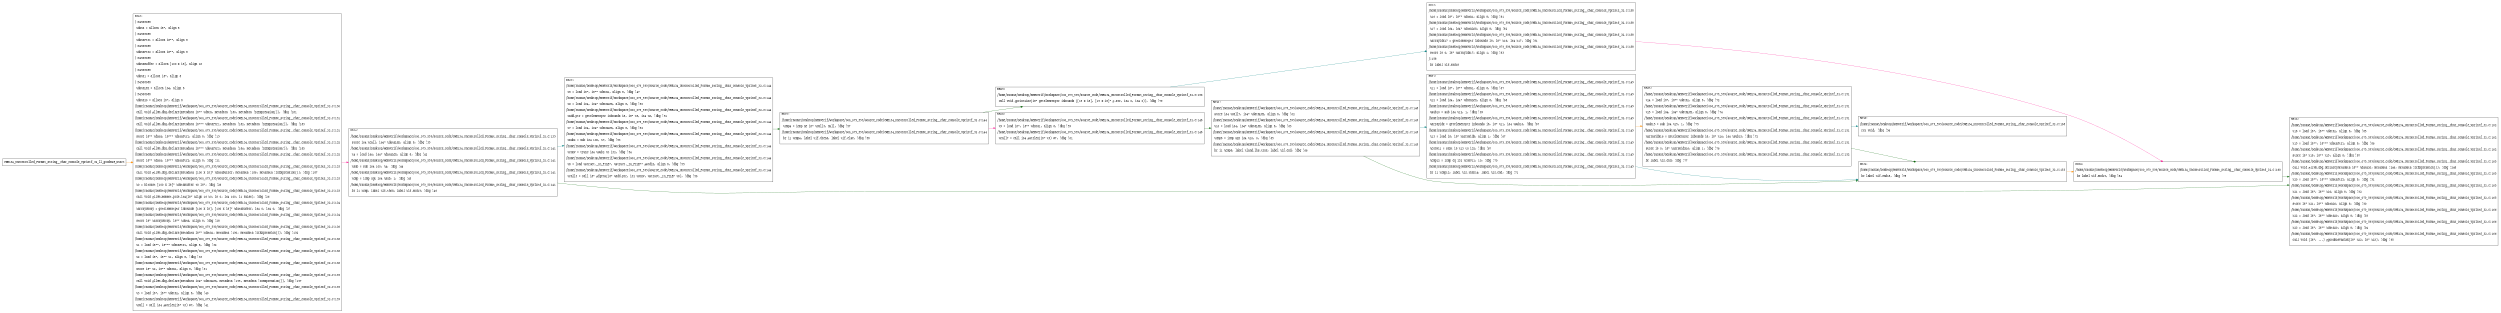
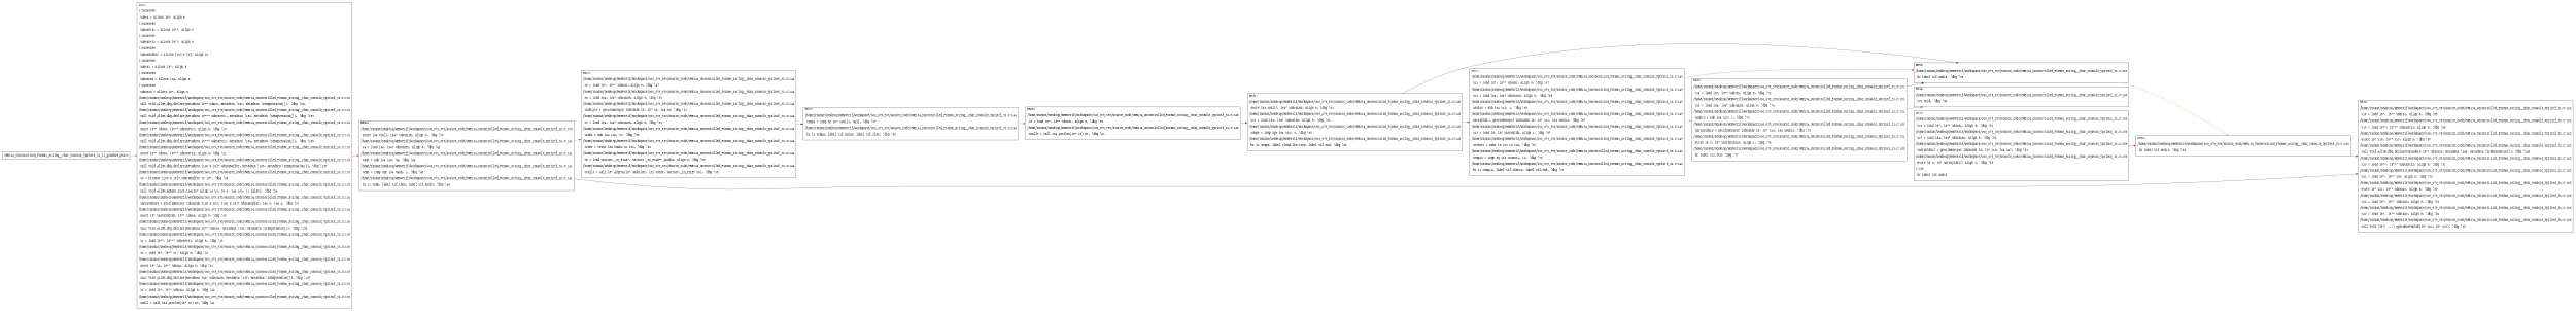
  digraph {
    fontname="Courier Prime"
    rankdir=LR
    node [fontname="Courier Prime" shape=record]
    edge [arrowhead=normal color=darkgreen fontname="Courier Prime"]
    n1 [label="{CWE134_Uncontrolled_Format_String__char_console_vprintf_32_ll_goodB2G_start}"]
    n2 [label="{BB23:\l\l/:94568088\l\n  %data = alloca i8*, align 8\l\n/:94568088\l\n  %dataPtr1 = alloca i8**, align 8\l\n/:94568088\l\n  %dataPtr2 = alloca i8**, align 8\l\n/:94568088\l\n  %dataBuffer = alloca [100 x i8], align 16\l\n/:94568088\l\n  %data1 = alloca i8*, align 8\l\n/:94568088\l\n  %dataLen = alloca i64, align 8\l\n/:94568088\l\n  %data20 = alloca i8*, align 8\l\n/home/raoxue/Desktop/MemVerif/workspace/000_079_599/source_code/CWE134_Uncontrolled_Format_String__char_console_vprintf_32.c:130\l\n  call void @llvm.dbg.declare(metadata i8** %data, metadata !180, metadata !DIExpression()), !dbg !181\l\n/home/raoxue/Desktop/MemVerif/workspace/000_079_599/source_code/CWE134_Uncontrolled_Format_String__char_console_vprintf_32.c:131\l\n  call void @llvm.dbg.declare(metadata i8*** %dataPtr1, metadata !182, metadata !DIExpression()), !dbg !183\l\n/home/raoxue/Desktop/MemVerif/workspace/000_079_599/source_code/CWE134_Uncontrolled_Format_String__char_console_vprintf_32.c:131\l\n  store i8** %data, i8*** %dataPtr1, align 8, !dbg !19\l\n/home/raoxue/Desktop/MemVerif/workspace/000_079_599/source_code/CWE134_Uncontrolled_Format_String__char_console_vprintf_32.c:132\l\n  call void @llvm.dbg.declare(metadata i8*** %dataPtr2, metadata !184, metadata !DIExpression()), !dbg !185\l\n/home/raoxue/Desktop/MemVerif/workspace/000_079_599/source_code/CWE134_Uncontrolled_Format_String__char_console_vprintf_32.c:132\l\n  store i8** %data, i8*** %dataPtr2, align 8, !dbg !21\l\n/home/raoxue/Desktop/MemVerif/workspace/000_079_599/source_code/CWE134_Uncontrolled_Format_String__char_console_vprintf_32.c:133\l\n  call void @llvm.dbg.declare(metadata [100 x i8]* %dataBuffer, metadata !186, metadata !DIExpression()), !dbg !187\l\n/home/raoxue/Desktop/MemVerif/workspace/000_079_599/source_code/CWE134_Uncontrolled_Format_String__char_console_vprintf_32.c:133\l\n  %0 = bitcast [100 x i8]* %dataBuffer to i8*, !dbg !26\l\n/home/raoxue/Desktop/MemVerif/workspace/000_079_599/source_code/CWE134_Uncontrolled_Format_String__char_console_vprintf_32.c:133\l\n  call void @llvm.memset.p0i8.i64(i8* align 16 %0, i8 0, i64 100, i1 false), !dbg !26\l\n/home/raoxue/Desktop/MemVerif/workspace/000_079_599/source_code/CWE134_Uncontrolled_Format_String__char_console_vprintf_32.c:134\l\n  %arraydecay = getelementptr inbounds [100 x i8], [100 x i8]* %dataBuffer, i64 0, i64 0, !dbg !27\l\n/home/raoxue/Desktop/MemVerif/workspace/000_079_599/source_code/CWE134_Uncontrolled_Format_String__char_console_vprintf_32.c:134\l\n  store i8* %arraydecay, i8** %data, align 8, !dbg !28\l\n/home/raoxue/Desktop/MemVerif/workspace/000_079_599/source_code/CWE134_Uncontrolled_Format_String__char_console_vprintf_32.c:136\l\n  call void @llvm.dbg.declare(metadata i8** %data1, metadata !190, metadata !DIExpression()), !dbg !192\l\n/home/raoxue/Desktop/MemVerif/workspace/000_079_599/source_code/CWE134_Uncontrolled_Format_String__char_console_vprintf_32.c:136\l\n  %1 = load i8**, i8*** %dataPtr1, align 8, !dbg !32\l\n/home/raoxue/Desktop/MemVerif/workspace/000_079_599/source_code/CWE134_Uncontrolled_Format_String__char_console_vprintf_32.c:136\l\n  %2 = load i8*, i8** %1, align 8, !dbg !33\l\n/home/raoxue/Desktop/MemVerif/workspace/000_079_599/source_code/CWE134_Uncontrolled_Format_String__char_console_vprintf_32.c:136\l\n  store i8* %2, i8** %data1, align 8, !dbg !31\l\n/home/raoxue/Desktop/MemVerif/workspace/000_079_599/source_code/CWE134_Uncontrolled_Format_String__char_console_vprintf_32.c:139\l\n  call void @llvm.dbg.declare(metadata i64* %dataLen, metadata !195, metadata !DIExpression()), !dbg !197\l\n/home/raoxue/Desktop/MemVerif/workspace/000_079_599/source_code/CWE134_Uncontrolled_Format_String__char_console_vprintf_32.c:139\l\n  %3 = load i8*, i8** %data1, align 8, !dbg !40\l\n/home/raoxue/Desktop/MemVerif/workspace/000_079_599/source_code/CWE134_Uncontrolled_Format_String__char_console_vprintf_32.c:139\l\n  %call = call i64 @strlen(i8* %3) #7, !dbg !41\l\n}"]
    n3 [label="{BB24:\l\l/home/raoxue/Desktop/MemVerif/workspace/000_079_599/source_code/CWE134_Uncontrolled_Format_String__char_console_vprintf_32.c:139\l\n  store i64 %call, i64* %dataLen, align 8, !dbg !39\l\n/home/raoxue/Desktop/MemVerif/workspace/000_079_599/source_code/CWE134_Uncontrolled_Format_String__char_console_vprintf_32.c:141\l\n  %4 = load i64, i64* %dataLen, align 8, !dbg !42\l\n/home/raoxue/Desktop/MemVerif/workspace/000_079_599/source_code/CWE134_Uncontrolled_Format_String__char_console_vprintf_32.c:141\l\n  %sub = sub i64 100, %4, !dbg !44\l\n/home/raoxue/Desktop/MemVerif/workspace/000_079_599/source_code/CWE134_Uncontrolled_Format_String__char_console_vprintf_32.c:141\l\n  %cmp = icmp ugt i64 %sub, 1, !dbg !45\l\n/home/raoxue/Desktop/MemVerif/workspace/000_079_599/source_code/CWE134_Uncontrolled_Format_String__char_console_vprintf_32.c:141\l\n  br i1 %cmp, label %if.then, label %if.end19, !dbg !46\l\n}"]
    n4 [label="{BB25:\l\l/home/raoxue/Desktop/MemVerif/workspace/000_079_599/source_code/CWE134_Uncontrolled_Format_String__char_console_vprintf_32.c:144\l\n  %5 = load i8*, i8** %data1, align 8, !dbg !47\l\n/home/raoxue/Desktop/MemVerif/workspace/000_079_599/source_code/CWE134_Uncontrolled_Format_String__char_console_vprintf_32.c:144\l\n  %6 = load i64, i64* %dataLen, align 8, !dbg !50\l\n/home/raoxue/Desktop/MemVerif/workspace/000_079_599/source_code/CWE134_Uncontrolled_Format_String__char_console_vprintf_32.c:144\l\n  %add.ptr = getelementptr inbounds i8, i8* %5, i64 %6, !dbg !51\l\n/home/raoxue/Desktop/MemVerif/workspace/000_079_599/source_code/CWE134_Uncontrolled_Format_String__char_console_vprintf_32.c:144\l\n  %7 = load i64, i64* %dataLen, align 8, !dbg !52\l\n/home/raoxue/Desktop/MemVerif/workspace/000_079_599/source_code/CWE134_Uncontrolled_Format_String__char_console_vprintf_32.c:144\l\n  %sub2 = sub i64 100, %7, !dbg !53\l\n/home/raoxue/Desktop/MemVerif/workspace/000_079_599/source_code/CWE134_Uncontrolled_Format_String__char_console_vprintf_32.c:144\l\n  %conv = trunc i64 %sub2 to i32, !dbg !54\l\n/home/raoxue/Desktop/MemVerif/workspace/000_079_599/source_code/CWE134_Uncontrolled_Format_String__char_console_vprintf_32.c:144\l\n  %8 = load %struct._IO_FILE*, %struct._IO_FILE** @stdin, align 8, !dbg !55\l\n/home/raoxue/Desktop/MemVerif/workspace/000_079_599/source_code/CWE134_Uncontrolled_Format_String__char_console_vprintf_32.c:144\l\n  %call3 = call i8* @fgets(i8* %add.ptr, i32 %conv, %struct._IO_FILE* %8), !dbg !56\l\n}"]
    n5 [label="{BB26:\l\l/home/raoxue/Desktop/MemVerif/workspace/000_079_599/source_code/CWE134_Uncontrolled_Format_String__char_console_vprintf_32.c:162\l\n  %18 = load i8*, i8** %data1, align 8, !dbg !85\l\n/home/raoxue/Desktop/MemVerif/workspace/000_079_599/source_code/CWE134_Uncontrolled_Format_String__char_console_vprintf_32.c:162\l\n  %19 = load i8**, i8*** %dataPtr1, align 8, !dbg !86\l\n/home/raoxue/Desktop/MemVerif/workspace/000_079_599/source_code/CWE134_Uncontrolled_Format_String__char_console_vprintf_32.c:162\l\n  store i8* %18, i8** %19, align 8, !dbg !87\l\n/home/raoxue/Desktop/MemVerif/workspace/000_079_599/source_code/CWE134_Uncontrolled_Format_String__char_console_vprintf_32.c:165\l\n  call void @llvm.dbg.declare(metadata i8** %data20, metadata !246, metadata !DIExpression()), !dbg !248\l\n/home/raoxue/Desktop/MemVerif/workspace/000_079_599/source_code/CWE134_Uncontrolled_Format_String__char_console_vprintf_32.c:165\l\n  %20 = load i8**, i8*** %dataPtr2, align 8, !dbg !91\l\n/home/raoxue/Desktop/MemVerif/workspace/000_079_599/source_code/CWE134_Uncontrolled_Format_String__char_console_vprintf_32.c:165\l\n  %21 = load i8*, i8** %20, align 8, !dbg !92\l\n/home/raoxue/Desktop/MemVerif/workspace/000_079_599/source_code/CWE134_Uncontrolled_Format_String__char_console_vprintf_32.c:165\l\n  store i8* %21, i8** %data20, align 8, !dbg !90\l\n/home/raoxue/Desktop/MemVerif/workspace/000_079_599/source_code/CWE134_Uncontrolled_Format_String__char_console_vprintf_32.c:166\l\n  %22 = load i8*, i8** %data20, align 8, !dbg !93\l\n/home/raoxue/Desktop/MemVerif/workspace/000_079_599/source_code/CWE134_Uncontrolled_Format_String__char_console_vprintf_32.c:166\l\n  %23 = load i8*, i8** %data20, align 8, !dbg !94\l\n/home/raoxue/Desktop/MemVerif/workspace/000_079_599/source_code/CWE134_Uncontrolled_Format_String__char_console_vprintf_32.c:166\l\n  call void (i8*, ...) @goodB2GVaSink(i8* %22, i8* %23), !dbg !95\l\n}"]
    n6 [label="{BB27:\l\l/home/raoxue/Desktop/MemVerif/workspace/000_079_599/source_code/CWE134_Uncontrolled_Format_String__char_console_vprintf_32.c:144\l\n  %cmp4 = icmp ne i8* %call3, null, !dbg !57\l\n/home/raoxue/Desktop/MemVerif/workspace/000_079_599/source_code/CWE134_Uncontrolled_Format_String__char_console_vprintf_32.c:144\l\n  br i1 %cmp4, label %if.then6, label %if.else, !dbg !58\l\n}"]
    n7 [label="{BB28:\l\l/home/raoxue/Desktop/MemVerif/workspace/000_079_599/source_code/CWE134_Uncontrolled_Format_String__char_console_vprintf_32.c:148\l\n  %9 = load i8*, i8** %data1, align 8, !dbg !59\l\n/home/raoxue/Desktop/MemVerif/workspace/000_079_599/source_code/CWE134_Uncontrolled_Format_String__char_console_vprintf_32.c:148\l\n  %call7 = call i64 @strlen(i8* %9) #7, !dbg !61\l\n}"]
-   n8 [label="{BB29:\l\l/home/raoxue/Desktop/MemVerif/workspace/000_079_599/source_code/CWE134_Uncontrolled_Format_String__char_console_vprintf_32.c:156\l\n  call void @printLine(i8* getelementptr inbounds ([15 x i8], [15 x i8]* @.str, i64 0, i64 0)), !dbg !79\l\n}"]
    n9 [label="{BB36:\l\l/home/raoxue/Desktop/MemVerif/workspace/000_079_599/source_code/CWE134_Uncontrolled_Format_String__char_console_vprintf_32.c:168\l\n  ret void, !dbg !96\l\n}"]
    n10 [label="{BB30:\l\l/home/raoxue/Desktop/MemVerif/workspace/000_079_599/source_code/CWE134_Uncontrolled_Format_String__char_console_vprintf_32.c:148\l\n  store i64 %call7, i64* %dataLen, align 8, !dbg !62\l\n/home/raoxue/Desktop/MemVerif/workspace/000_079_599/source_code/CWE134_Uncontrolled_Format_String__char_console_vprintf_32.c:149\l\n  %10 = load i64, i64* %dataLen, align 8, !dbg !63\l\n/home/raoxue/Desktop/MemVerif/workspace/000_079_599/source_code/CWE134_Uncontrolled_Format_String__char_console_vprintf_32.c:149\l\n  %cmp8 = icmp ugt i64 %10, 0, !dbg !65\l\n/home/raoxue/Desktop/MemVerif/workspace/000_079_599/source_code/CWE134_Uncontrolled_Format_String__char_console_vprintf_32.c:149\l\n  br i1 %cmp8, label %land.lhs.true, label %if.end, !dbg !66\l\n}"]
    n11 [label="{BB35:\l\l/home/raoxue/Desktop/MemVerif/workspace/000_079_599/source_code/CWE134_Uncontrolled_Format_String__char_console_vprintf_32.c:158\l\n  %16 = load i8*, i8** %data1, align 8, !dbg !81\l\n/home/raoxue/Desktop/MemVerif/workspace/000_079_599/source_code/CWE134_Uncontrolled_Format_String__char_console_vprintf_32.c:158\l\n  %17 = load i64, i64* %dataLen, align 8, !dbg !82\l\n/home/raoxue/Desktop/MemVerif/workspace/000_079_599/source_code/CWE134_Uncontrolled_Format_String__char_console_vprintf_32.c:158\l\n  %arrayidx17 = getelementptr inbounds i8, i8* %16, i64 %17, !dbg !81\l\n/home/raoxue/Desktop/MemVerif/workspace/000_079_599/source_code/CWE134_Uncontrolled_Format_String__char_console_vprintf_32.c:158\l\n  store i8 0, i8* %arrayidx17, align 1, !dbg !83\l\n/:158\l\n  br label %if.end18\l\n}"]
    n12 [label="{BB31:\l\l/home/raoxue/Desktop/MemVerif/workspace/000_079_599/source_code/CWE134_Uncontrolled_Format_String__char_console_vprintf_32.c:149\l\n  %11 = load i8*, i8** %data1, align 8, !dbg !67\l\n/home/raoxue/Desktop/MemVerif/workspace/000_079_599/source_code/CWE134_Uncontrolled_Format_String__char_console_vprintf_32.c:149\l\n  %12 = load i64, i64* %dataLen, align 8, !dbg !68\l\n/home/raoxue/Desktop/MemVerif/workspace/000_079_599/source_code/CWE134_Uncontrolled_Format_String__char_console_vprintf_32.c:149\l\n  %sub10 = sub i64 %12, 1, !dbg !69\l\n/home/raoxue/Desktop/MemVerif/workspace/000_079_599/source_code/CWE134_Uncontrolled_Format_String__char_console_vprintf_32.c:149\l\n  %arrayidx = getelementptr inbounds i8, i8* %11, i64 %sub10, !dbg !67\l\n/home/raoxue/Desktop/MemVerif/workspace/000_079_599/source_code/CWE134_Uncontrolled_Format_String__char_console_vprintf_32.c:149\l\n  %13 = load i8, i8* %arrayidx, align 1, !dbg !67\l\n/home/raoxue/Desktop/MemVerif/workspace/000_079_599/source_code/CWE134_Uncontrolled_Format_String__char_console_vprintf_32.c:149\l\n  %conv11 = sext i8 %13 to i32, !dbg !67\l\n/home/raoxue/Desktop/MemVerif/workspace/000_079_599/source_code/CWE134_Uncontrolled_Format_String__char_console_vprintf_32.c:149\l\n  %cmp12 = icmp eq i32 %conv11, 10, !dbg !70\l\n/home/raoxue/Desktop/MemVerif/workspace/000_079_599/source_code/CWE134_Uncontrolled_Format_String__char_console_vprintf_32.c:149\l\n  br i1 %cmp12, label %if.then14, label %if.end, !dbg !71\l\n}"]
    n13 [label="{BB32:\l\l/home/raoxue/Desktop/MemVerif/workspace/000_079_599/source_code/CWE134_Uncontrolled_Format_String__char_console_vprintf_32.c:153\l\n  br label %if.end18, !dbg !78\l\n}"]
    n14 [label="{BB34:\l\l/home/raoxue/Desktop/MemVerif/workspace/000_079_599/source_code/CWE134_Uncontrolled_Format_String__char_console_vprintf_32.c:160\l\n  br label %if.end19, !dbg !84\l\n}"]
    n15 [label="{BB33:\l\l/home/raoxue/Desktop/MemVerif/workspace/000_079_599/source_code/CWE134_Uncontrolled_Format_String__char_console_vprintf_32.c:151\l\n  %14 = load i8*, i8** %data1, align 8, !dbg !72\l\n/home/raoxue/Desktop/MemVerif/workspace/000_079_599/source_code/CWE134_Uncontrolled_Format_String__char_console_vprintf_32.c:151\l\n  %15 = load i64, i64* %dataLen, align 8, !dbg !74\l\n/home/raoxue/Desktop/MemVerif/workspace/000_079_599/source_code/CWE134_Uncontrolled_Format_String__char_console_vprintf_32.c:151\l\n  %sub15 = sub i64 %15, 1, !dbg !75\l\n/home/raoxue/Desktop/MemVerif/workspace/000_079_599/source_code/CWE134_Uncontrolled_Format_String__char_console_vprintf_32.c:151\l\n  %arrayidx16 = getelementptr inbounds i8, i8* %14, i64 %sub15, !dbg !72\l\n/home/raoxue/Desktop/MemVerif/workspace/000_079_599/source_code/CWE134_Uncontrolled_Format_String__char_console_vprintf_32.c:151\l\n  store i8 0, i8* %arrayidx16, align 1, !dbg !76\l\n/home/raoxue/Desktop/MemVerif/workspace/000_079_599/source_code/CWE134_Uncontrolled_Format_String__char_console_vprintf_32.c:152\l\n  br label %if.end, !dbg !77\l\n}"]
    n1 -> n2 [arrowhead=diamond color=darkorange]
    n2 -> n3 [color=deeppink]
    n3 -> n4 [color=teal]
    n3 -> n5
    n4 -> n6
    n6 -> n7 [color=deeppink]
-   n6 -> n8 [arrowhead=diamond]
    n7 -> n10
-   n8 -> n11 [arrowhead=diamond color=teal]
    n10 -> n12 [color=teal]
    n10 -> n13
    n11 -> n14 [arrowhead=diamond color=deeppink]
-   n12 -> n13 [arrowhead=diamond color=teal]
+   n12 -> n13 [arrowhead=diamond color=deeppink]
    n12 -> n15 [color=darkorange]
    n13 -> n14 [color=darkorange]
    n14 -> n5
    n15 -> n9 [color=teal]
    n15 -> n13 [arrowhead=diamond]
  }
